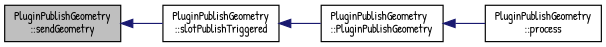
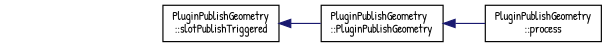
  digraph {
    fontname="Patrick Hand"
    rankdir=LR
    node [color=black fillcolor=white fontname="Patrick Hand" fontsize=10 shape=record style=filled]
    edge [color=midnightblue dir=back fontname="Patrick Hand" fontsize=10 labelfontname=Helvetica labelfontsize=10 style=solid]
-   n1 [fillcolor=grey75 fontcolor=black height=0.2 label="PluginPublishGeometry\l::sendGeometry" width=0.4]
    n2 [height=0.2 label="PluginPublishGeometry\l::slotPublishTriggered" width=0.4]
    n3 [height=0.2 label="PluginPublishGeometry\l::process" width=0.4]
    n4 [height=0.2 label="PluginPublishGeometry\l::PluginPublishGeometry" width=0.4]
-   n1 -> n2
    n2 -> n4
    n4 -> n3
  }
